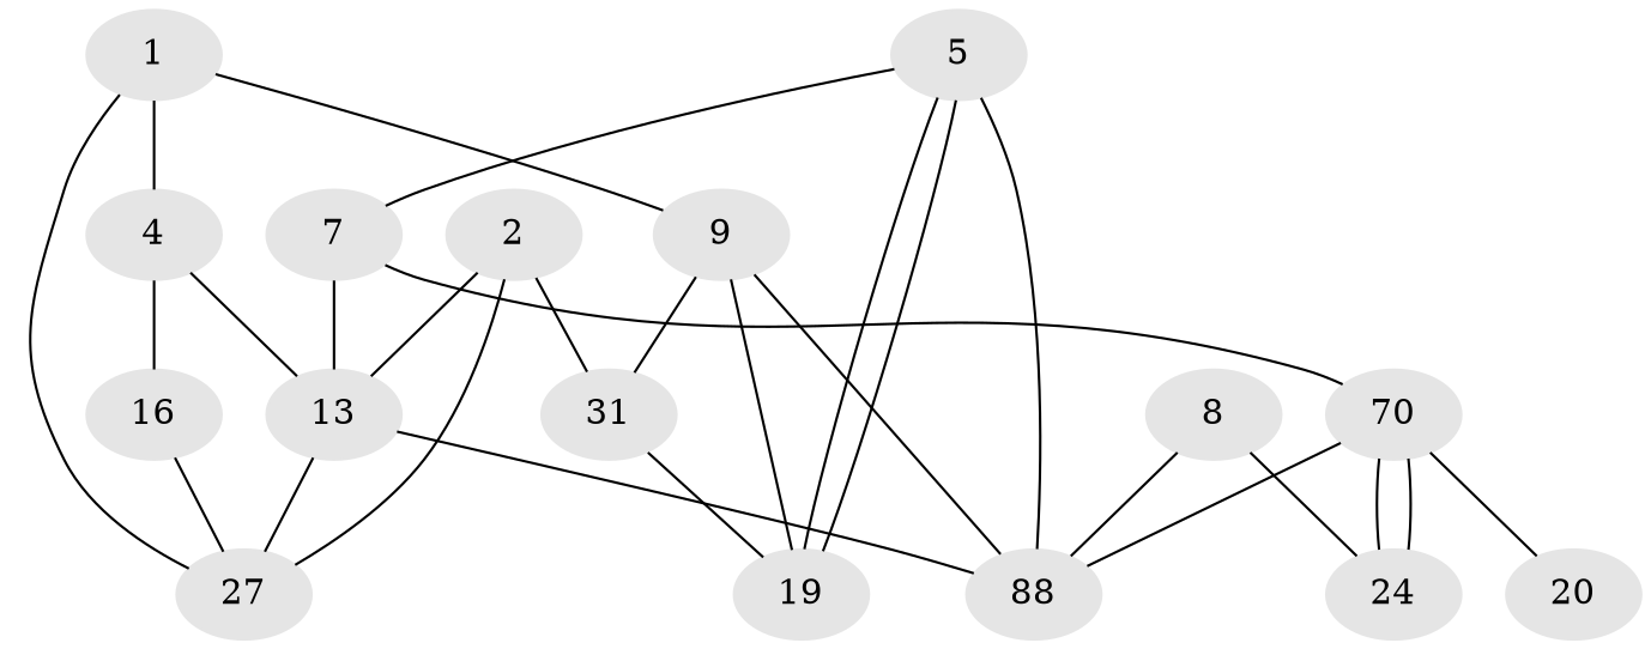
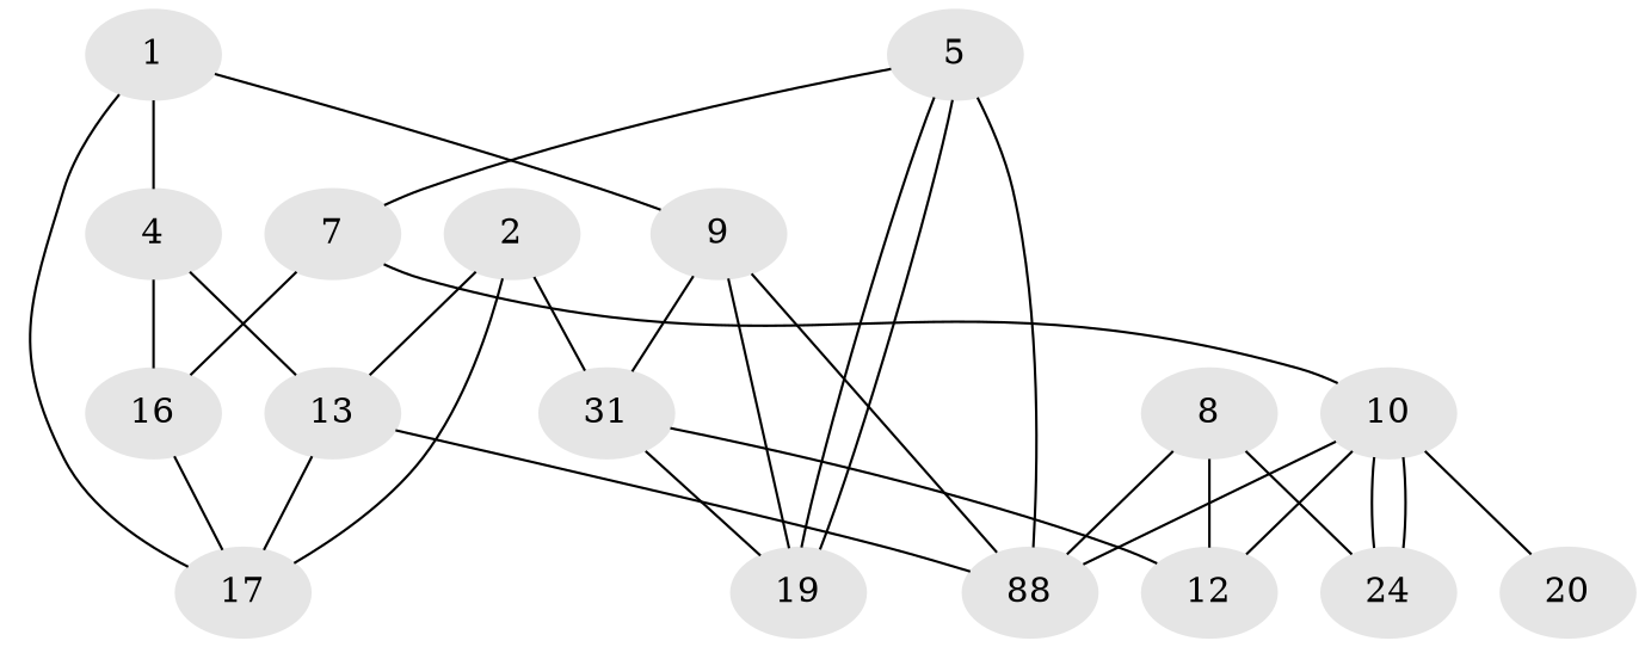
  graph {
    node [color=gray90 style=filled]
    1
    4
    9
-   17 [label=27]
+   17
    2
    n6 [label=31]
    13
    16
    n9 [label=88]
    19
+   12
    8
    n13 [label=24]
    5
    7
-   10 [label=70]
+   10
    20
    1 -- 4
    1 -- 9
    1 -- 17
    4 -- 13
    4 -- 16
    9 -- n6
    9 -- n9
    9 -- 19
    2 -- 17
    2 -- n6
    2 -- 13
    n6 -- 19
+   n6 -- 12
    13 -- 17
    13 -- n9
    16 -- 17
    8 -- n9
+   8 -- 12
    8 -- n13
    5 -- n9
    5 -- 19
    5 -- 19
    5 -- 7
-   7 -- 13
+   7 -- 16
    7 -- 10
    10 -- n9
+   10 -- 12
    10 -- n13
    10 -- n13
    10 -- 20
  }
